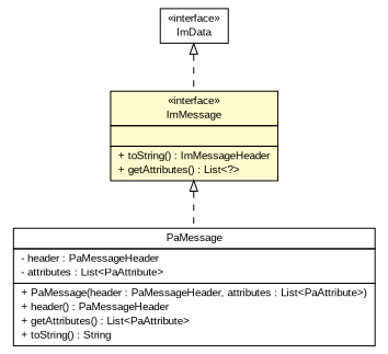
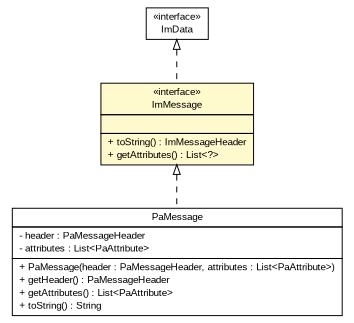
  digraph {
    fontname="Liberation Sans"
    nodesep=0.25
    ranksep=0.5
    node [fontcolor=black fontname="Liberation Sans" fontsize=10.0 shape=plaintext]
    edge [arrowtail=empty dir=back fontname="Liberation Sans" fontsize=10 headport=p labelfontname=Helvetica labelfontsize=10 style=dashed tailport=p]
    n1 [label=<<table title="de.hsbremen.tc.tnc.message.m.message.ImMessage" border="0" cellborder="1" cellspacing="0" cellpadding="2" port="p" bgcolor="lemonChiffon" href="./ImMessage.html"> 		<tr><td><table border="0" cellspacing="0" cellpadding="1"> <tr><td align="center" balign="center"> &#171;interface&#187; </td></tr> <tr><td align="center" balign="center"> ImMessage </td></tr> 		</table></td></tr> 		<tr><td><table border="0" cellspacing="0" cellpadding="1"> <tr><td align="left" balign="left">  </td></tr> 		</table></td></tr> 		<tr><td><table border="0" cellspacing="0" cellpadding="1"> <tr><td align="left" balign="left"> + toString() : ImMessageHeader </td></tr> <tr><td align="left" balign="left"> + getAttributes() : List&lt;?&gt; </td></tr> 		</table></td></tr> 		</table>>]
-   n2 [label=<<table title="org.ietf.nea.pa.message.PaMessage" border="0" cellborder="1" cellspacing="0" cellpadding="2" port="p" href="../../../../../../../org/ietf/nea/pa/message/PaMessage.html"> 		<tr><td><table border="0" cellspacing="0" cellpadding="1"> <tr><td align="center" balign="center"> PaMessage </td></tr> 		</table></td></tr> 		<tr><td><table border="0" cellspacing="0" cellpadding="1"> <tr><td align="left" balign="left"> - header : PaMessageHeader </td></tr> <tr><td align="left" balign="left"> - attributes : List&lt;PaAttribute&gt; </td></tr> 		</table></td></tr> 		<tr><td><table border="0" cellspacing="0" cellpadding="1"> <tr><td align="left" balign="left"> + PaMessage(header : PaMessageHeader, attributes : List&lt;PaAttribute&gt;) </td></tr> <tr><td align="left" balign="left"> + header() : PaMessageHeader </td></tr> <tr><td align="left" balign="left"> + getAttributes() : List&lt;PaAttribute&gt; </td></tr> <tr><td align="left" balign="left"> + toString() : String </td></tr> 		</table></td></tr> 		</table>>]
+   n2 [label=<<table title="org.ietf.nea.pa.message.PaMessage" border="0" cellborder="1" cellspacing="0" cellpadding="2" port="p" href="../../../../../../../org/ietf/nea/pa/message/PaMessage.html"> 		<tr><td><table border="0" cellspacing="0" cellpadding="1"> <tr><td align="center" balign="center"> PaMessage </td></tr> 		</table></td></tr> 		<tr><td><table border="0" cellspacing="0" cellpadding="1"> <tr><td align="left" balign="left"> - header : PaMessageHeader </td></tr> <tr><td align="left" balign="left"> - attributes : List&lt;PaAttribute&gt; </td></tr> 		</table></td></tr> 		<tr><td><table border="0" cellspacing="0" cellpadding="1"> <tr><td align="left" balign="left"> + PaMessage(header : PaMessageHeader, attributes : List&lt;PaAttribute&gt;) </td></tr> <tr><td align="left" balign="left"> + getHeader() : PaMessageHeader </td></tr> <tr><td align="left" balign="left"> + getAttributes() : List&lt;PaAttribute&gt; </td></tr> <tr><td align="left" balign="left"> + toString() : String </td></tr> 		</table></td></tr> 		</table>>]
    n3 [label=<<table title="de.hsbremen.tc.tnc.message.m.ImData" border="0" cellborder="1" cellspacing="0" cellpadding="2" port="p" href="../ImData.html"> 		<tr><td><table border="0" cellspacing="0" cellpadding="1"> <tr><td align="center" balign="center"> &#171;interface&#187; </td></tr> <tr><td align="center" balign="center"> ImData </td></tr> 		</table></td></tr> 		</table>>]
    n1 -> n2
    n3 -> n1
  }
